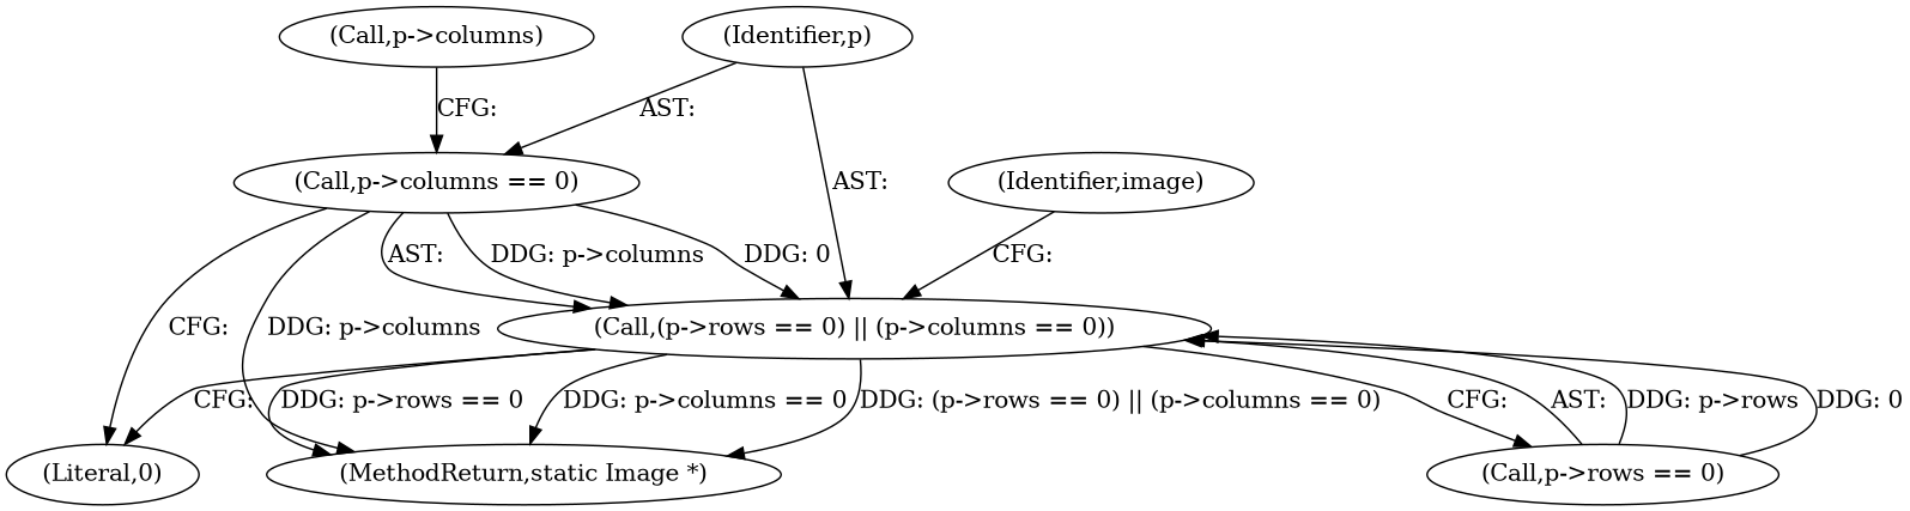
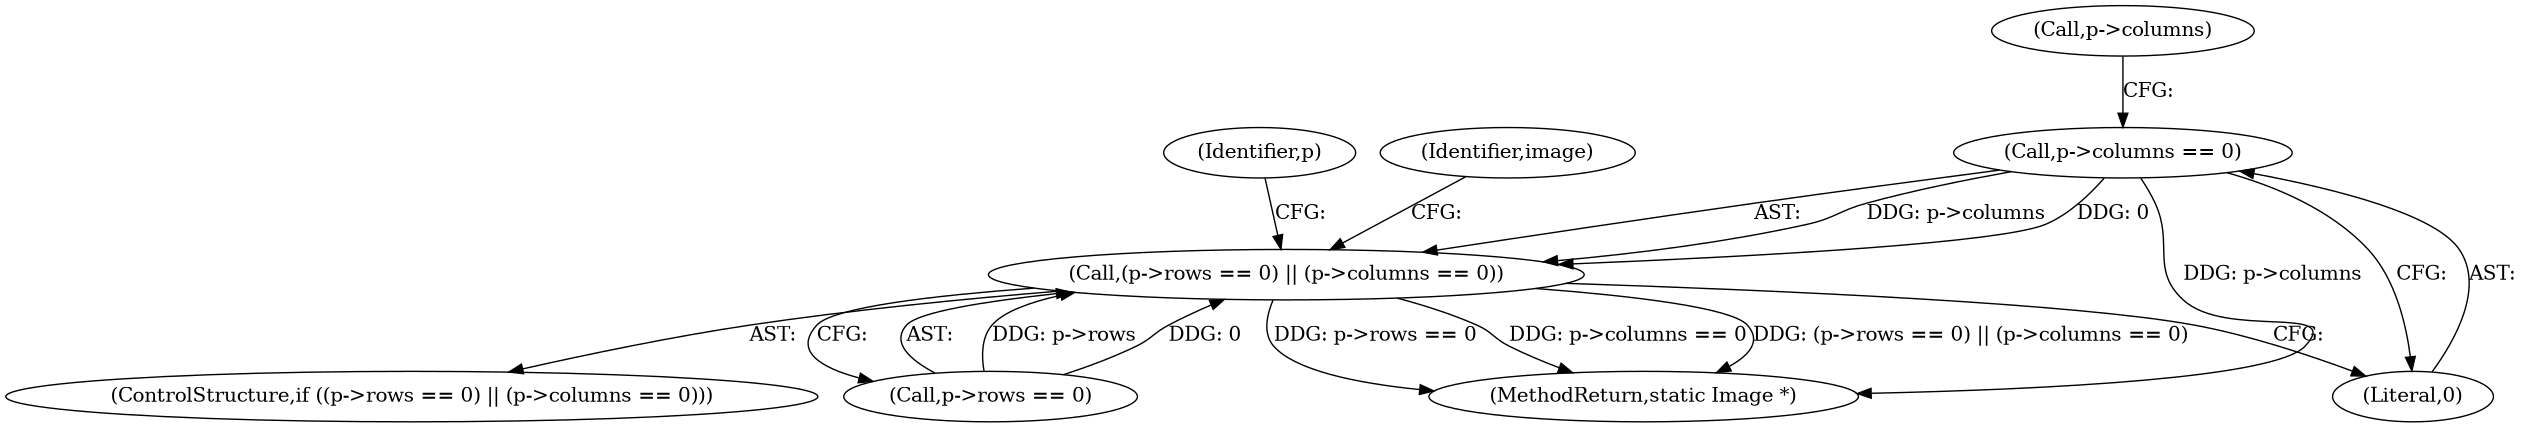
  digraph {
    n1 [label="(Call,p->columns == 0)"]
    n2 [label="(Call,(p->rows == 0) || (p->columns == 0))"]
    n3 [label="(Literal,0)"]
    n4 [label="(MethodReturn,static Image *)"]
+   n5 [label="(ControlStructure,if ((p->rows == 0) || (p->columns == 0)))"]
    n6 [label="(Call,p->rows == 0)"]
    n7 [label="(Call,p->columns)"]
    n8 [label="(Identifier,p)"]
    n9 [label="(Identifier,image)"]
    n1 -> n2 [label="AST: "]
    n1 -> n2 [label="DDG: p->columns"]
    n1 -> n2 [label="DDG: 0"]
    n1 -> n3 [label="CFG: "]
    n1 -> n4 [label="DDG: p->columns"]
    n2 -> n3 [label="CFG: "]
    n2 -> n4 [label="DDG: p->rows == 0"]
    n2 -> n4 [label="DDG: p->columns == 0"]
    n2 -> n4 [label="DDG: (p->rows == 0) || (p->columns == 0)"]
+   n2 -> n5 [label="AST: "]
    n2 -> n6 [label="CFG: "]
-   n8 -> n1 [label="AST: "]
+   n3 -> n1 [label="AST: "]
    n6 -> n2 [label="AST: "]
    n6 -> n2 [label="DDG: p->rows"]
    n6 -> n2 [label="DDG: 0"]
    n7 -> n1 [label="CFG: "]
-   n8 -> n2 [label="AST: "]
+   n8 -> n2 [label="CFG: "]
    n9 -> n2 [label="CFG: "]
  }
